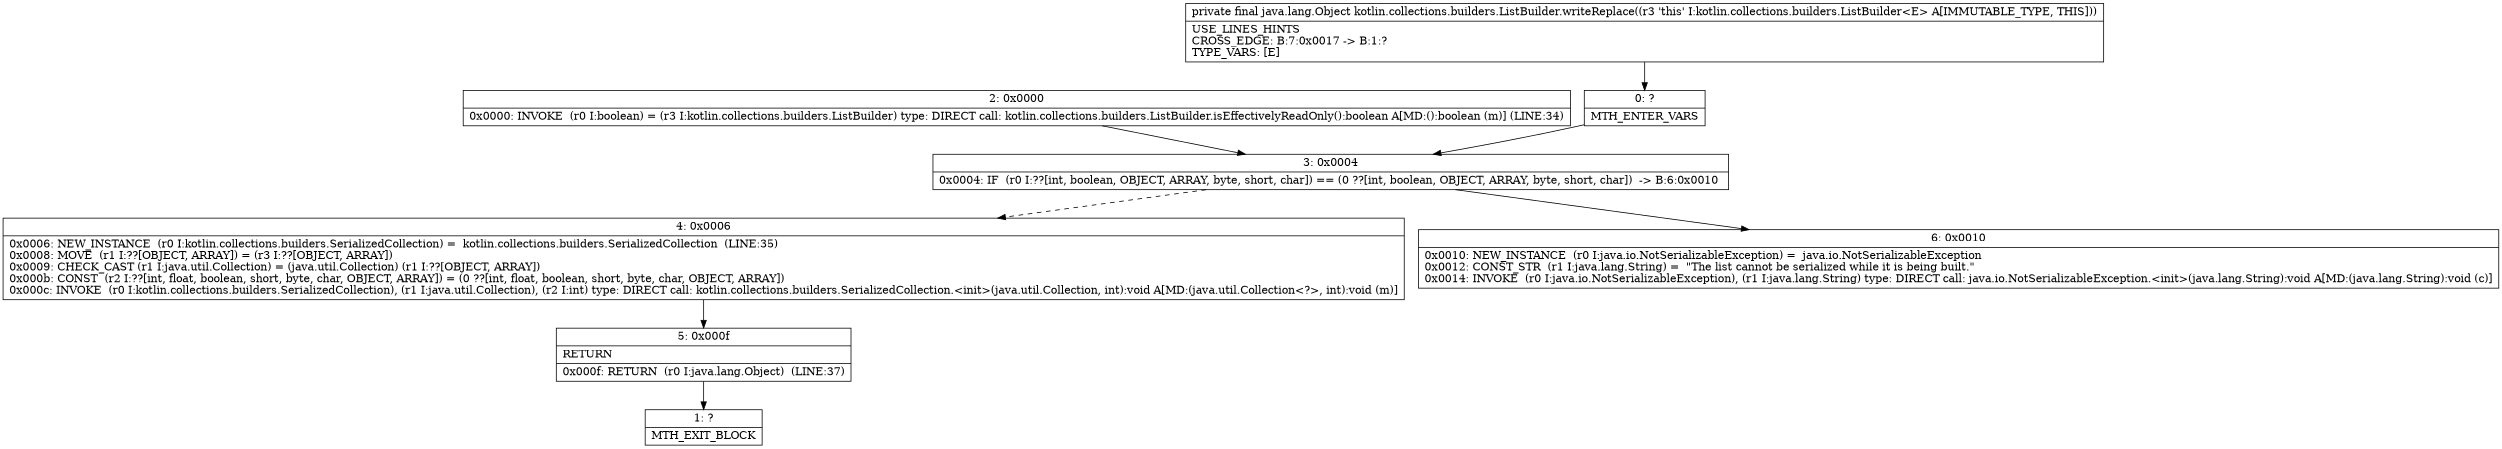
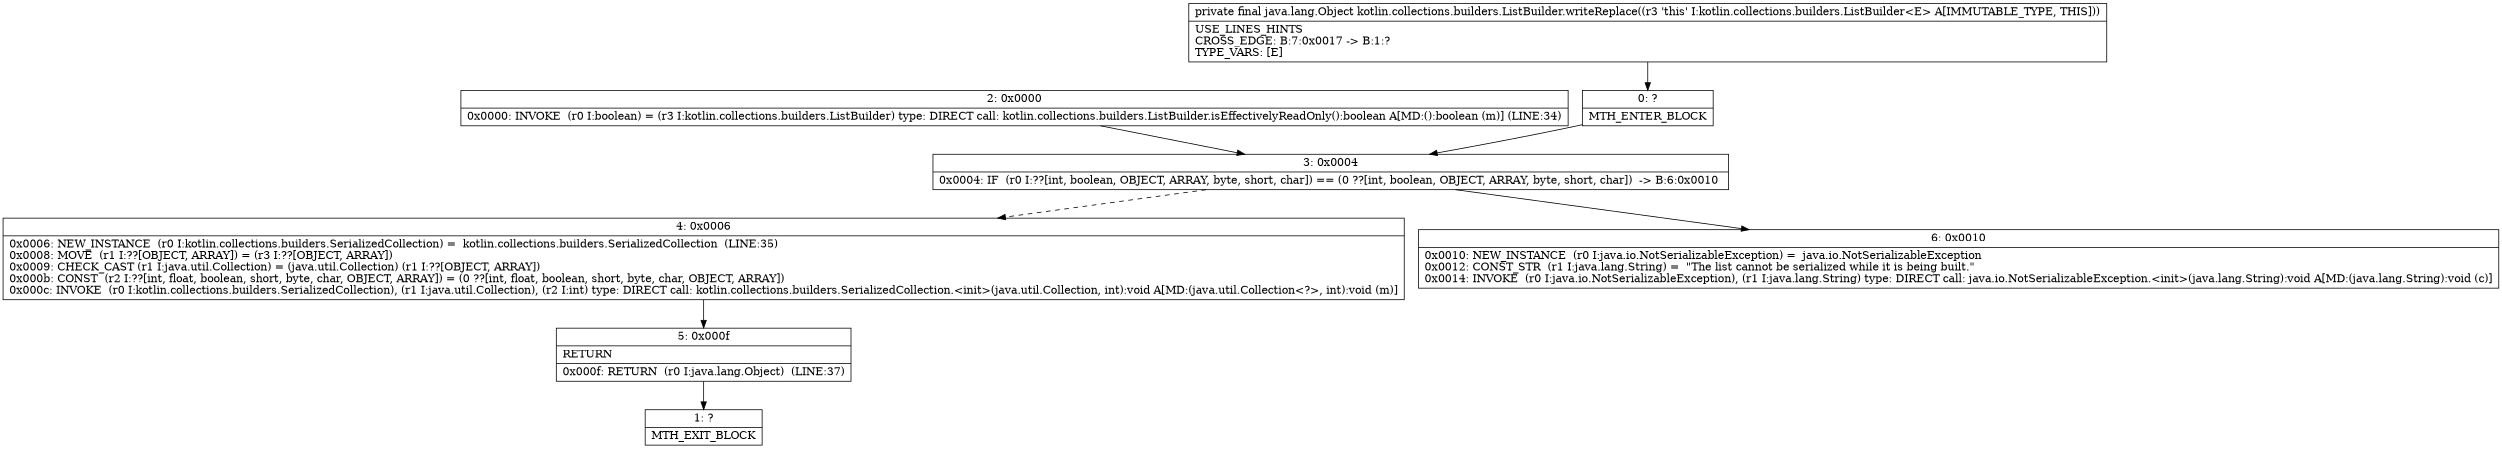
  digraph {
    node [shape=record]
-   n1 [label="{0\:\ ?|MTH_ENTER_VARS\l}"]
+   n1 [label="{0\:\ ?|MTH_ENTER_BLOCK\l}"]
    n2 [label="{3\:\ 0x0004|0x0004: IF  (r0 I:??[int, boolean, OBJECT, ARRAY, byte, short, char]) == (0 ??[int, boolean, OBJECT, ARRAY, byte, short, char])  \-\> B:6:0x0010 \l}"]
    n3 [label="{2\:\ 0x0000|0x0000: INVOKE  (r0 I:boolean) = (r3 I:kotlin.collections.builders.ListBuilder) type: DIRECT call: kotlin.collections.builders.ListBuilder.isEffectivelyReadOnly():boolean A[MD:():boolean (m)] (LINE:34)\l}"]
    n4 [label="{4\:\ 0x0006|0x0006: NEW_INSTANCE  (r0 I:kotlin.collections.builders.SerializedCollection) =  kotlin.collections.builders.SerializedCollection  (LINE:35)\l0x0008: MOVE  (r1 I:??[OBJECT, ARRAY]) = (r3 I:??[OBJECT, ARRAY]) \l0x0009: CHECK_CAST (r1 I:java.util.Collection) = (java.util.Collection) (r1 I:??[OBJECT, ARRAY]) \l0x000b: CONST  (r2 I:??[int, float, boolean, short, byte, char, OBJECT, ARRAY]) = (0 ??[int, float, boolean, short, byte, char, OBJECT, ARRAY]) \l0x000c: INVOKE  (r0 I:kotlin.collections.builders.SerializedCollection), (r1 I:java.util.Collection), (r2 I:int) type: DIRECT call: kotlin.collections.builders.SerializedCollection.\<init\>(java.util.Collection, int):void A[MD:(java.util.Collection\<?\>, int):void (m)]\l}"]
    n5 [label="{6\:\ 0x0010|0x0010: NEW_INSTANCE  (r0 I:java.io.NotSerializableException) =  java.io.NotSerializableException \l0x0012: CONST_STR  (r1 I:java.lang.String) =  \"The list cannot be serialized while it is being built.\" \l0x0014: INVOKE  (r0 I:java.io.NotSerializableException), (r1 I:java.lang.String) type: DIRECT call: java.io.NotSerializableException.\<init\>(java.lang.String):void A[MD:(java.lang.String):void (c)]\l}"]
    n6 [label="{5\:\ 0x000f|RETURN\l|0x000f: RETURN  (r0 I:java.lang.Object)  (LINE:37)\l}"]
    n7 [label="{1\:\ ?|MTH_EXIT_BLOCK\l}"]
    n8 [label="{private final java.lang.Object kotlin.collections.builders.ListBuilder.writeReplace((r3 'this' I:kotlin.collections.builders.ListBuilder\<E\> A[IMMUTABLE_TYPE, THIS]))  | USE_LINES_HINTS\lCROSS_EDGE: B:7:0x0017 \-\> B:1:?\lTYPE_VARS: [E]\l}"]
    n1 -> n2
    n2 -> n4 [style=dashed]
    n2 -> n5
    n3 -> n2
    n4 -> n6
    n6 -> n7
    n8 -> n1
  }
